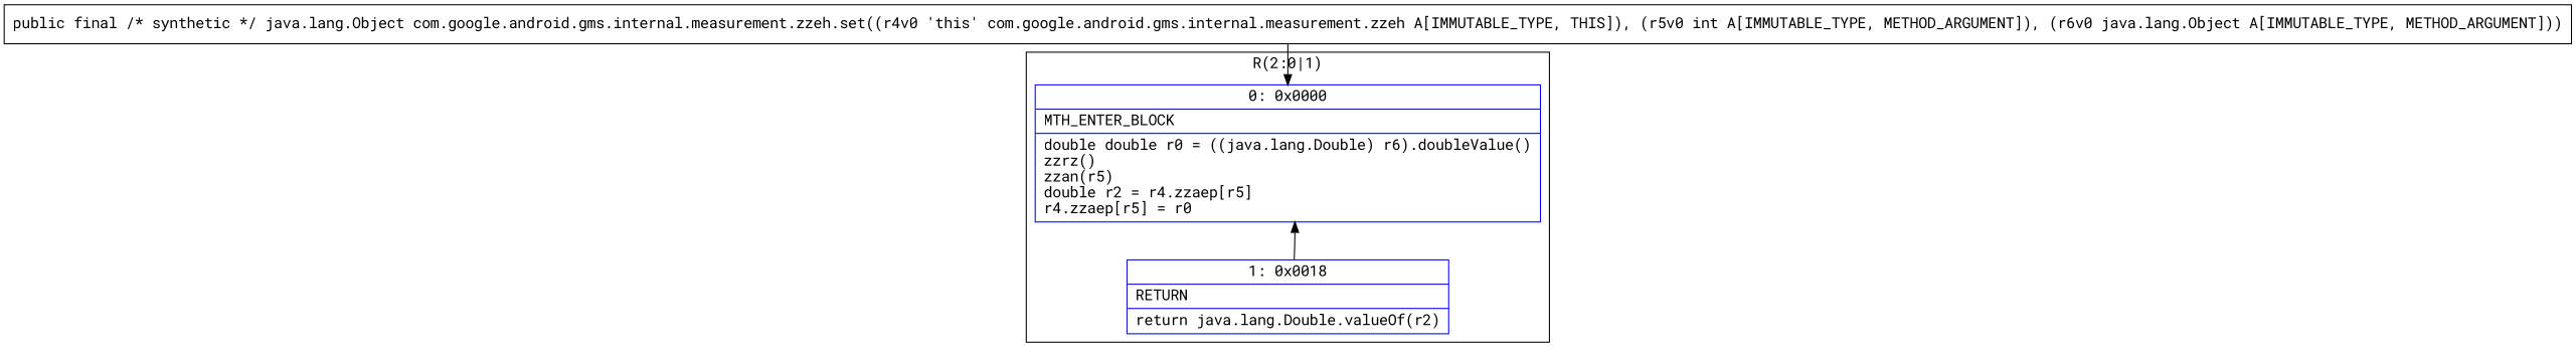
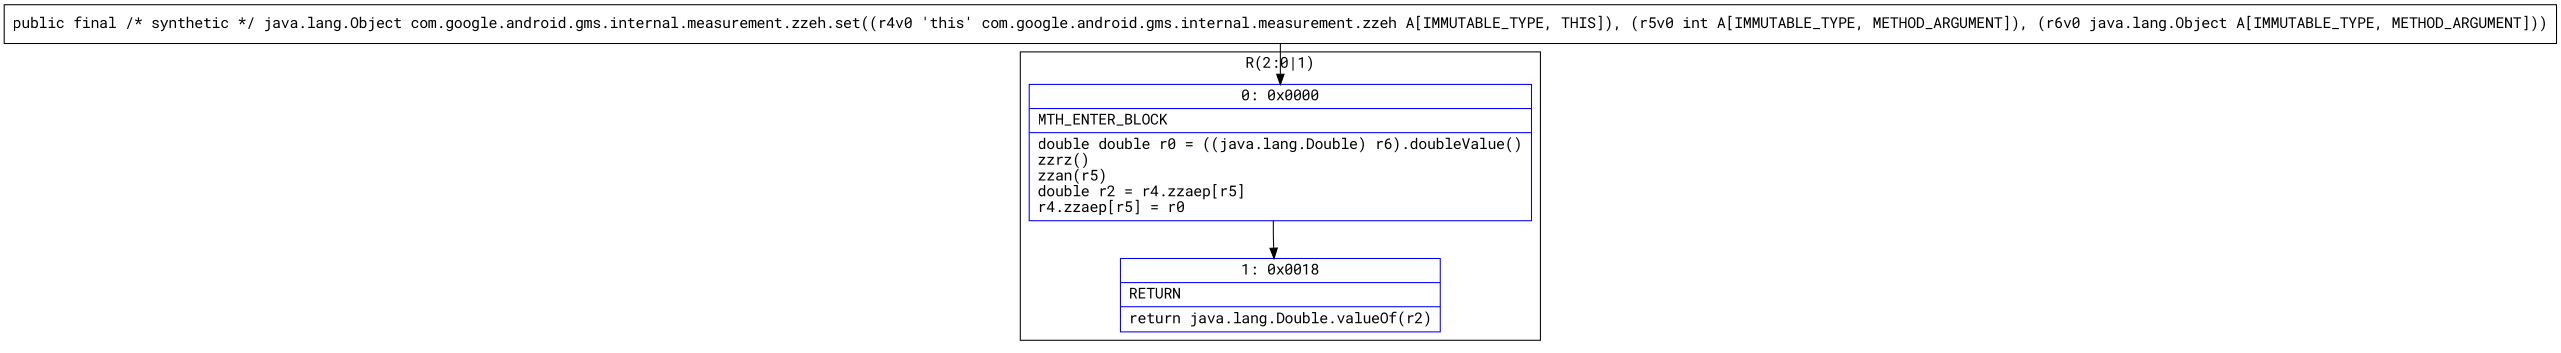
  digraph {
    fontname="Roboto Mono"
    node [color=blue shape=record fontname="Roboto Mono"]
    edge [fontname="Roboto Mono"]
    n1 [label="{0\:\ 0x0000|MTH_ENTER_BLOCK\l|double double r0 = ((java.lang.Double) r6).doubleValue()\lzzrz()\lzzan(r5)\ldouble r2 = r4.zzaep[r5]\lr4.zzaep[r5] = r0\l}"]
    n2 [label="{1\:\ 0x0018|RETURN\l|return java.lang.Double.valueOf(r2)\l}"]
    n3 [label="{public final \/* synthetic *\/ java.lang.Object com.google.android.gms.internal.measurement.zzeh.set((r4v0 'this' com.google.android.gms.internal.measurement.zzeh A[IMMUTABLE_TYPE, THIS]), (r5v0 int A[IMMUTABLE_TYPE, METHOD_ARGUMENT]), (r6v0 java.lang.Object A[IMMUTABLE_TYPE, METHOD_ARGUMENT])) }" color=""]
    subgraph cluster_1 {
      label="R(2:0|1)"
      n1
      n2
    }
-   n2 -> n1
+   n1 -> n2
    n3 -> n1
  }
